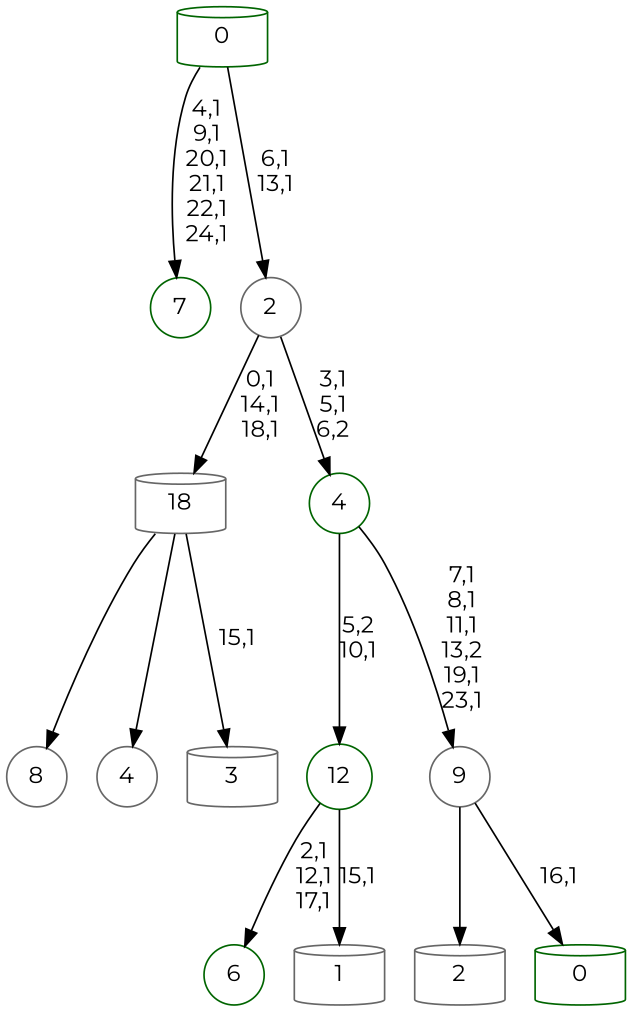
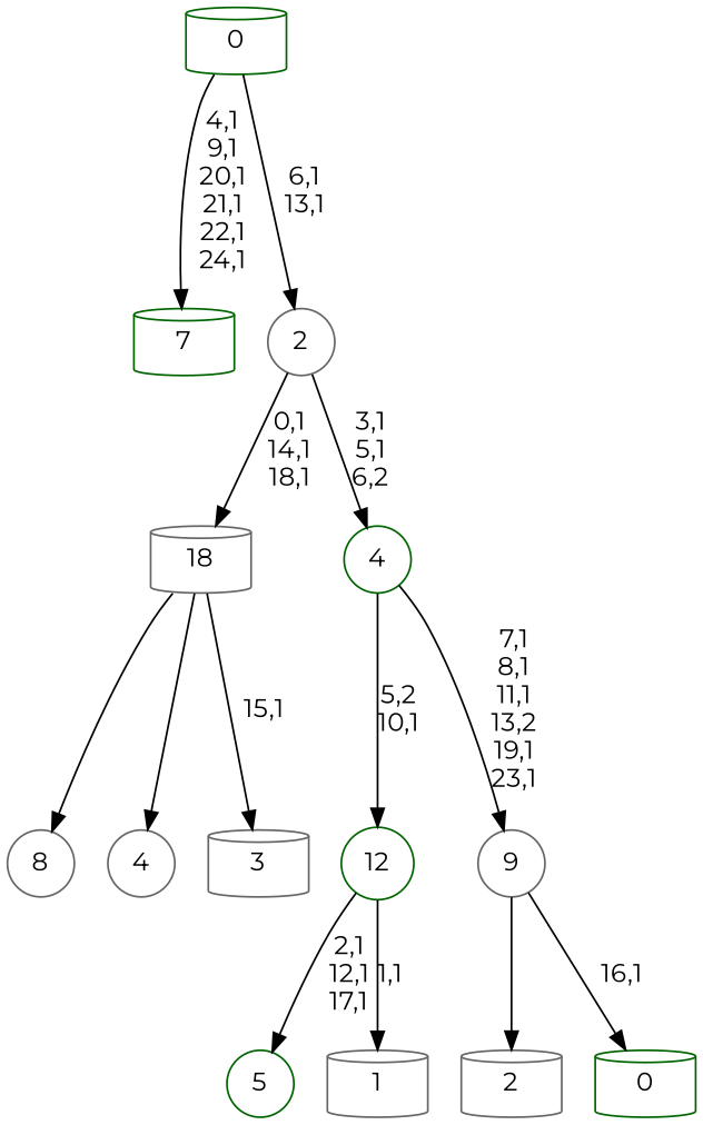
  digraph {
    fontname=Montserrat
    node [color=gray40 fontname=Montserrat shape=circle]
    edge [fontname=Montserrat]
-   n1 [color=darkgreen label=7]
-   n2 [color=darkgreen label=6]
+   n1 [color=darkgreen label=7 shape=cylinder]
+   n2 [color=darkgreen label=5]
    n3 [label=8]
    n4 [label=4]
    n5 [label=3 shape=cylinder]
    18 [shape=cylinder]
    n7 [label=2 shape=cylinder]
    n8 [label=1 shape=cylinder]
    12 [color=darkgreen]
    n10 [color=darkgreen label=0 shape=cylinder]
    9
    4 [color=darkgreen]
    2
    0 [color=darkgreen shape=cylinder]
    18 -> n3
    18 -> n4
    18 -> n5 [label="15,1"]
    12 -> n2 [label="2,1\n12,1\n17,1"]
-   12 -> n8 [label="15,1"]
+   12 -> n8 [label="1,1"]
    9 -> n7
    9 -> n10 [label="16,1"]
    4 -> 12 [label="5,2\n10,1"]
    4 -> 9 [label="7,1\n8,1\n11,1\n13,2\n19,1\n23,1"]
    2 -> 18 [label="0,1\n14,1\n18,1"]
    2 -> 4 [label="3,1\n5,1\n6,2"]
    0 -> n1 [label="4,1\n9,1\n20,1\n21,1\n22,1\n24,1"]
    0 -> 2 [label="6,1\n13,1"]
  }
